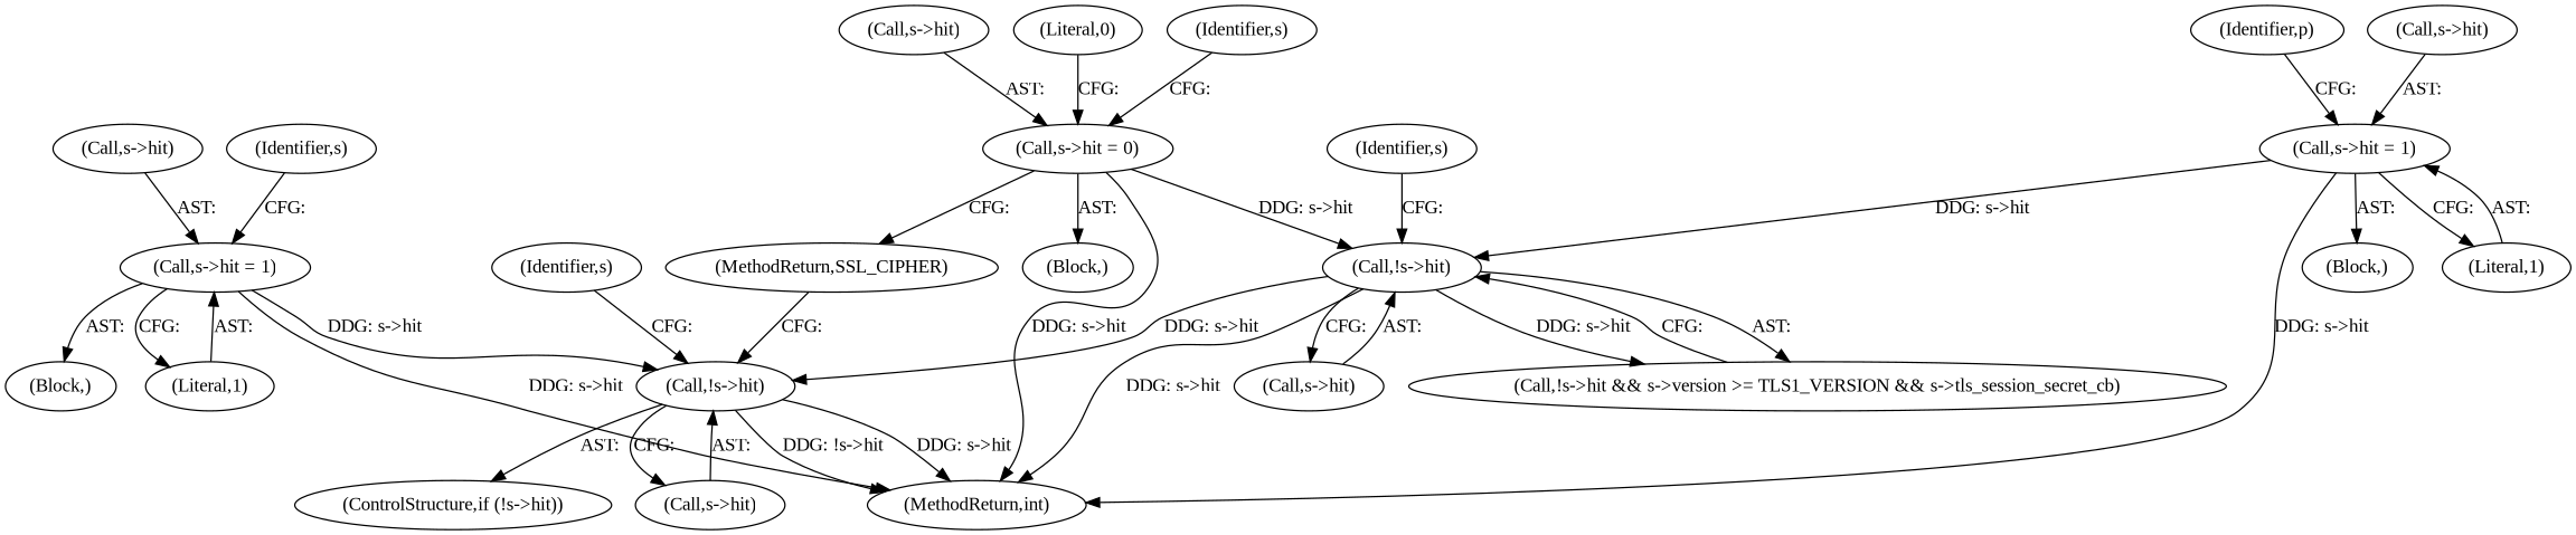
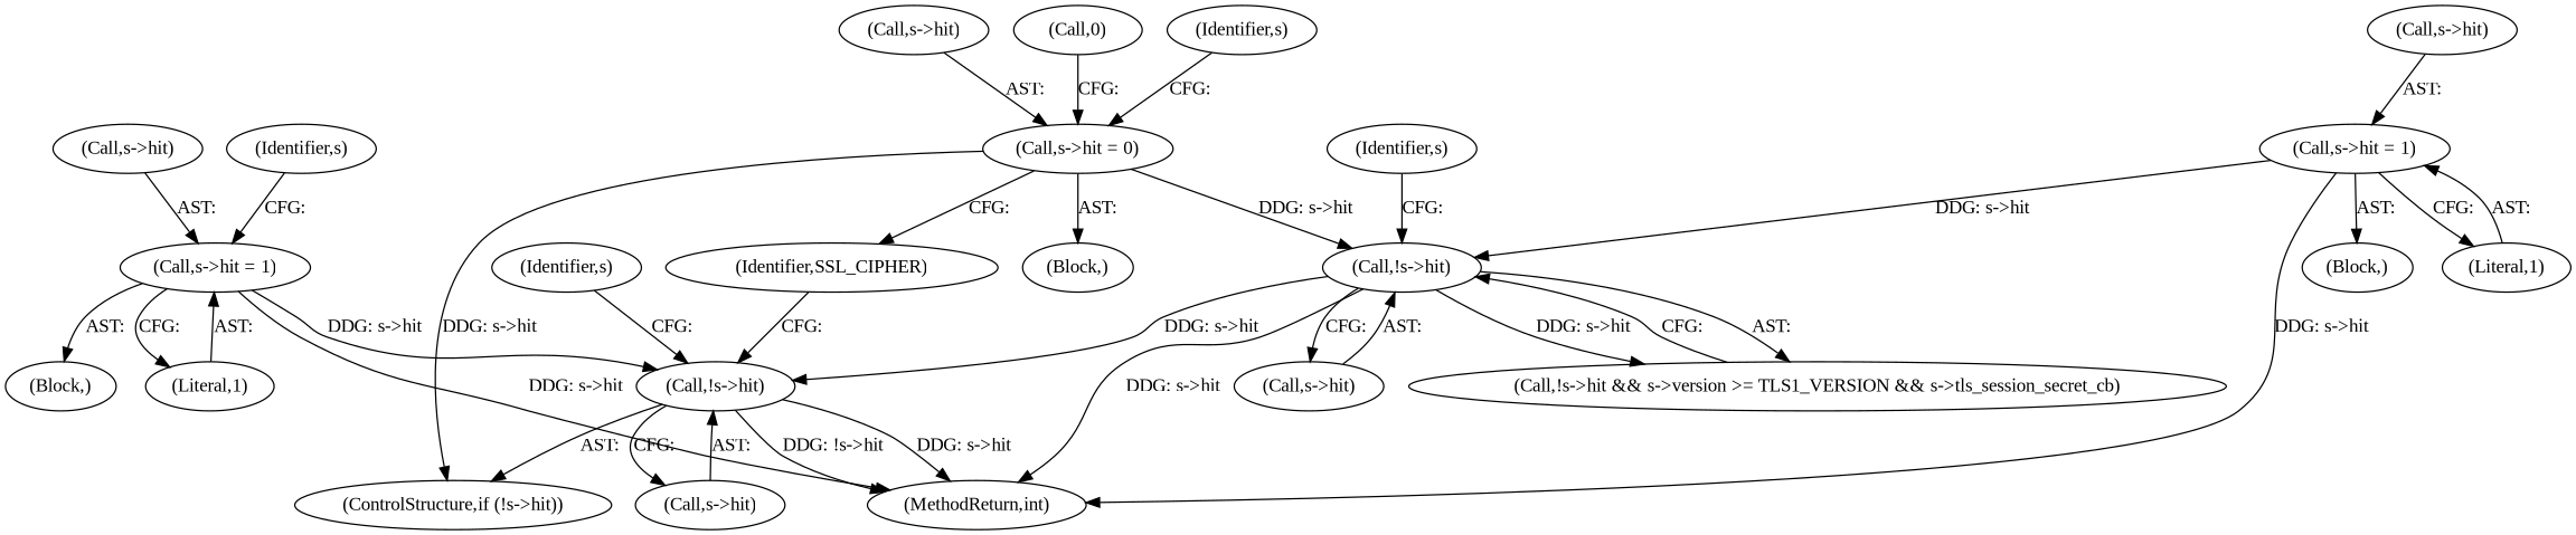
  digraph {
    fontname="Liberation Serif"
    node [fontname="Liberation Serif"]
    edge [fontname="Liberation Serif"]
    n1 [label="(Call,!s->hit)"]
    n2 [label="(Call,s->hit)"]
    n3 [label="(MethodReturn,int)"]
    n4 [label="(ControlStructure,if (!s->hit))"]
    n5 [label="(Call,s->hit = 1)"]
    n6 [label="(Literal,1)"]
    n7 [label="(Block,)"]
    n8 [label="(Call,!s->hit)"]
    n9 [label="(Call,s->hit)"]
    n10 [label="(Call,!s->hit && s->version >= TLS1_VERSION && s->tls_session_secret_cb)"]
    n11 [label="(Call,s->hit = 0)"]
    n12 [label="(Block,)"]
-   n13 [label="(MethodReturn,SSL_CIPHER)"]
-   n14 [label="(Literal,0)"]
+   n13 [label="(Identifier,SSL_CIPHER)"]
+   n14 [label="(Call,0)"]
    n15 [label="(Call,s->hit = 1)"]
    n16 [label="(Block,)"]
    n17 [label="(Literal,1)"]
-   n18 [label="(Identifier,p)"]
    n19 [label="(Identifier,s)"]
    n20 [label="(Identifier,s)"]
    n21 [label="(Identifier,s)"]
    n22 [label="(Call,s->hit)"]
    n23 [label="(Call,s->hit)"]
    n24 [label="(Identifier,s)"]
    n25 [label="(Call,s->hit)"]
    n1 -> n2 [label="CFG: "]
    n1 -> n3 [label="DDG: s->hit"]
    n1 -> n3 [label="DDG: !s->hit"]
    n1 -> n4 [label="AST: "]
    n2 -> n1 [label="AST: "]
    n5 -> n1 [label="DDG: s->hit"]
    n5 -> n3 [label="DDG: s->hit"]
    n5 -> n6 [label="CFG: "]
    n5 -> n7 [label="AST: "]
    n6 -> n5 [label="AST: "]
    n8 -> n1 [label="DDG: s->hit"]
    n8 -> n3 [label="DDG: s->hit"]
    n8 -> n9 [label="CFG: "]
    n8 -> n10 [label="AST: "]
    n8 -> n10 [label="DDG: s->hit"]
    n9 -> n8 [label="AST: "]
    n10 -> n8 [label="CFG: "]
-   n11 -> n3 [label="DDG: s->hit"]
+   n11 -> n4 [label="DDG: s->hit"]
    n11 -> n8 [label="DDG: s->hit"]
    n11 -> n12 [label="AST: "]
    n11 -> n13 [label="CFG: "]
    n13 -> n1 [label="CFG: "]
    n14 -> n11 [label="CFG: "]
    n15 -> n3 [label="DDG: s->hit"]
    n15 -> n8 [label="DDG: s->hit"]
    n15 -> n16 [label="AST: "]
    n15 -> n17 [label="CFG: "]
    n17 -> n15 [label="AST: "]
-   n18 -> n15 [label="CFG: "]
    n19 -> n11 [label="CFG: "]
    n20 -> n8 [label="CFG: "]
    n21 -> n1 [label="CFG: "]
    n22 -> n11 [label="AST: "]
    n23 -> n5 [label="AST: "]
    n24 -> n5 [label="CFG: "]
    n25 -> n15 [label="AST: "]
  }
